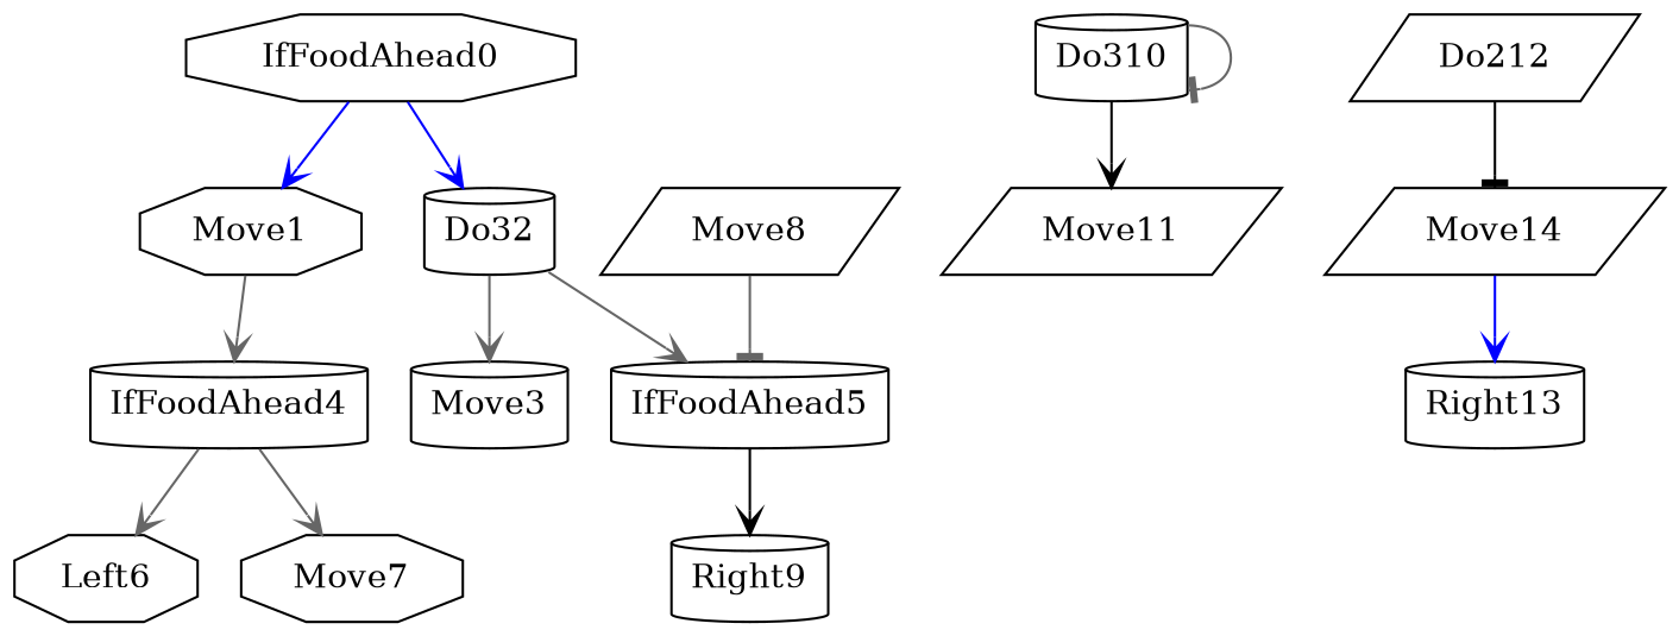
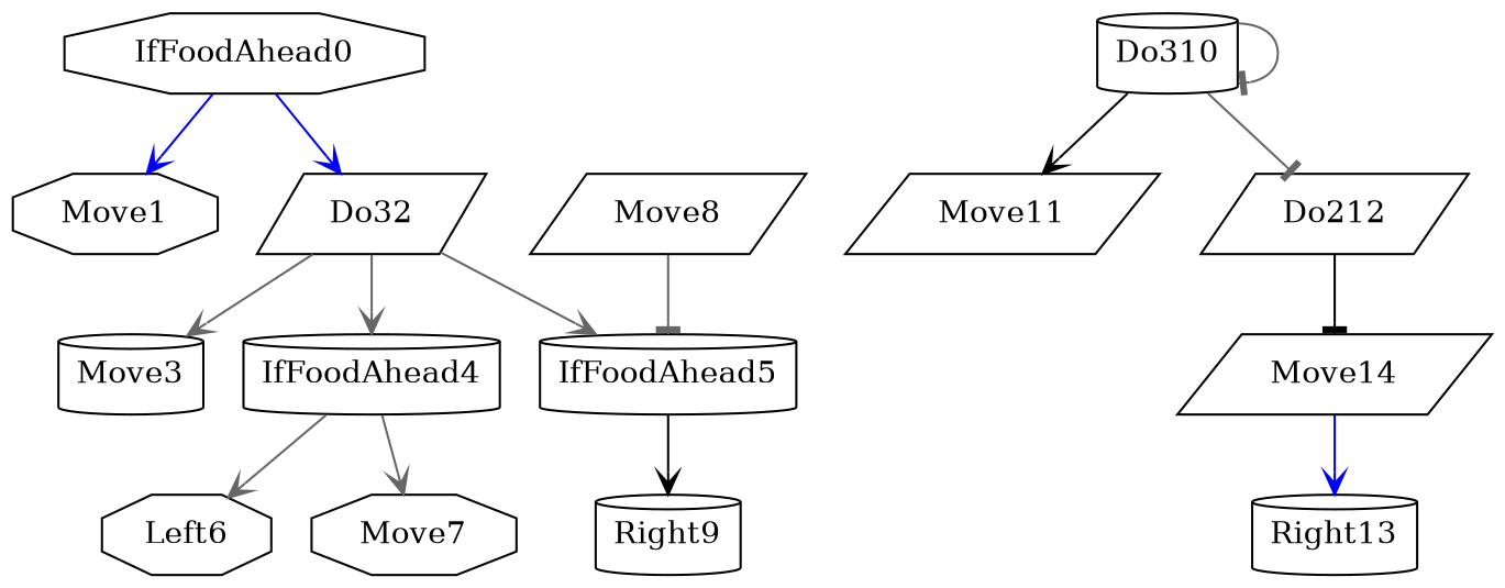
  digraph {
    node [shape=cylinder]
    edge [arrowhead=vee color=gray40]
    IfFoodAhead0 [shape=octagon]
    Move1 [shape=octagon]
-   Do32
+   Do32 [shape=parallelogram]
    Move3
    IfFoodAhead4
    IfFoodAhead5
    Left6 [shape=octagon]
    Move7 [shape=octagon]
    Right9
    Move8 [shape=parallelogram]
    Do310
    Move11 [shape=parallelogram]
    Do212 [shape=parallelogram]
    Move14 [shape=parallelogram]
    Right13
    IfFoodAhead0 -> Move1 [color=blue]
    IfFoodAhead0 -> Do32 [color=blue]
    Do32 -> Move3
-   Move1 -> IfFoodAhead4
+   Do32 -> IfFoodAhead4
    Do32 -> IfFoodAhead5
    IfFoodAhead4 -> Left6
    IfFoodAhead4 -> Move7
    IfFoodAhead5 -> Right9 [color=black]
    Move8 -> IfFoodAhead5 [arrowhead=tee]
    Do310 -> Do310 [arrowhead=tee]
    Do310 -> Move11 [color=black]
+   Do310 -> Do212 [arrowhead=tee]
    Do212 -> Move14 [arrowhead=tee color=black]
    Move14 -> Right13 [color=blue]
  }
